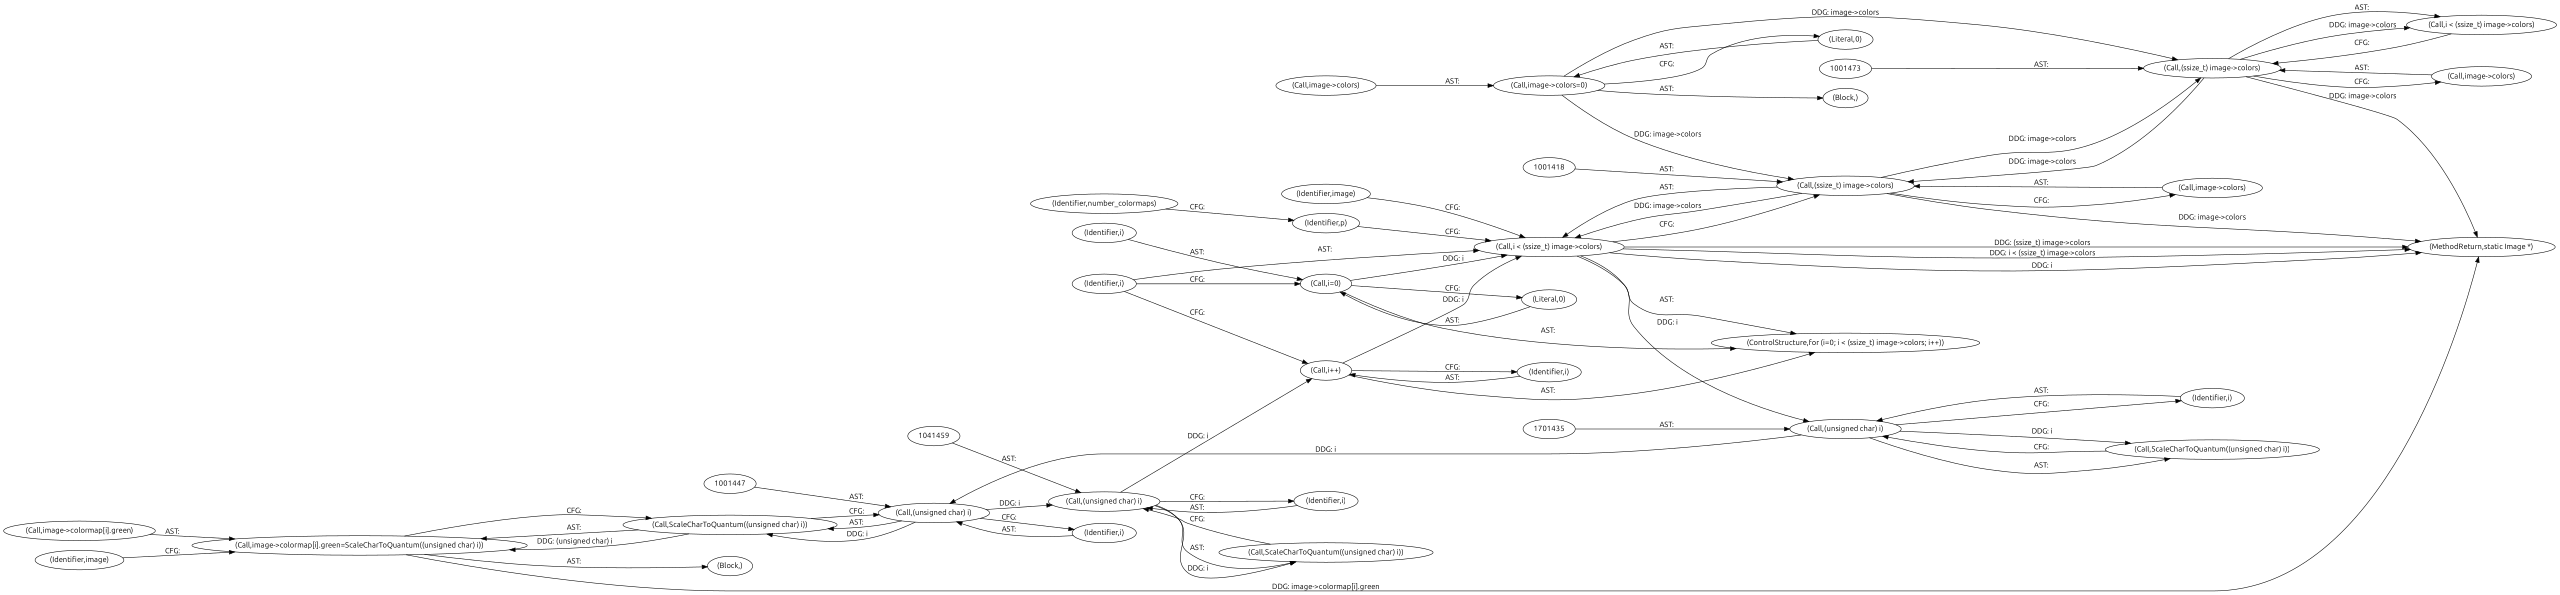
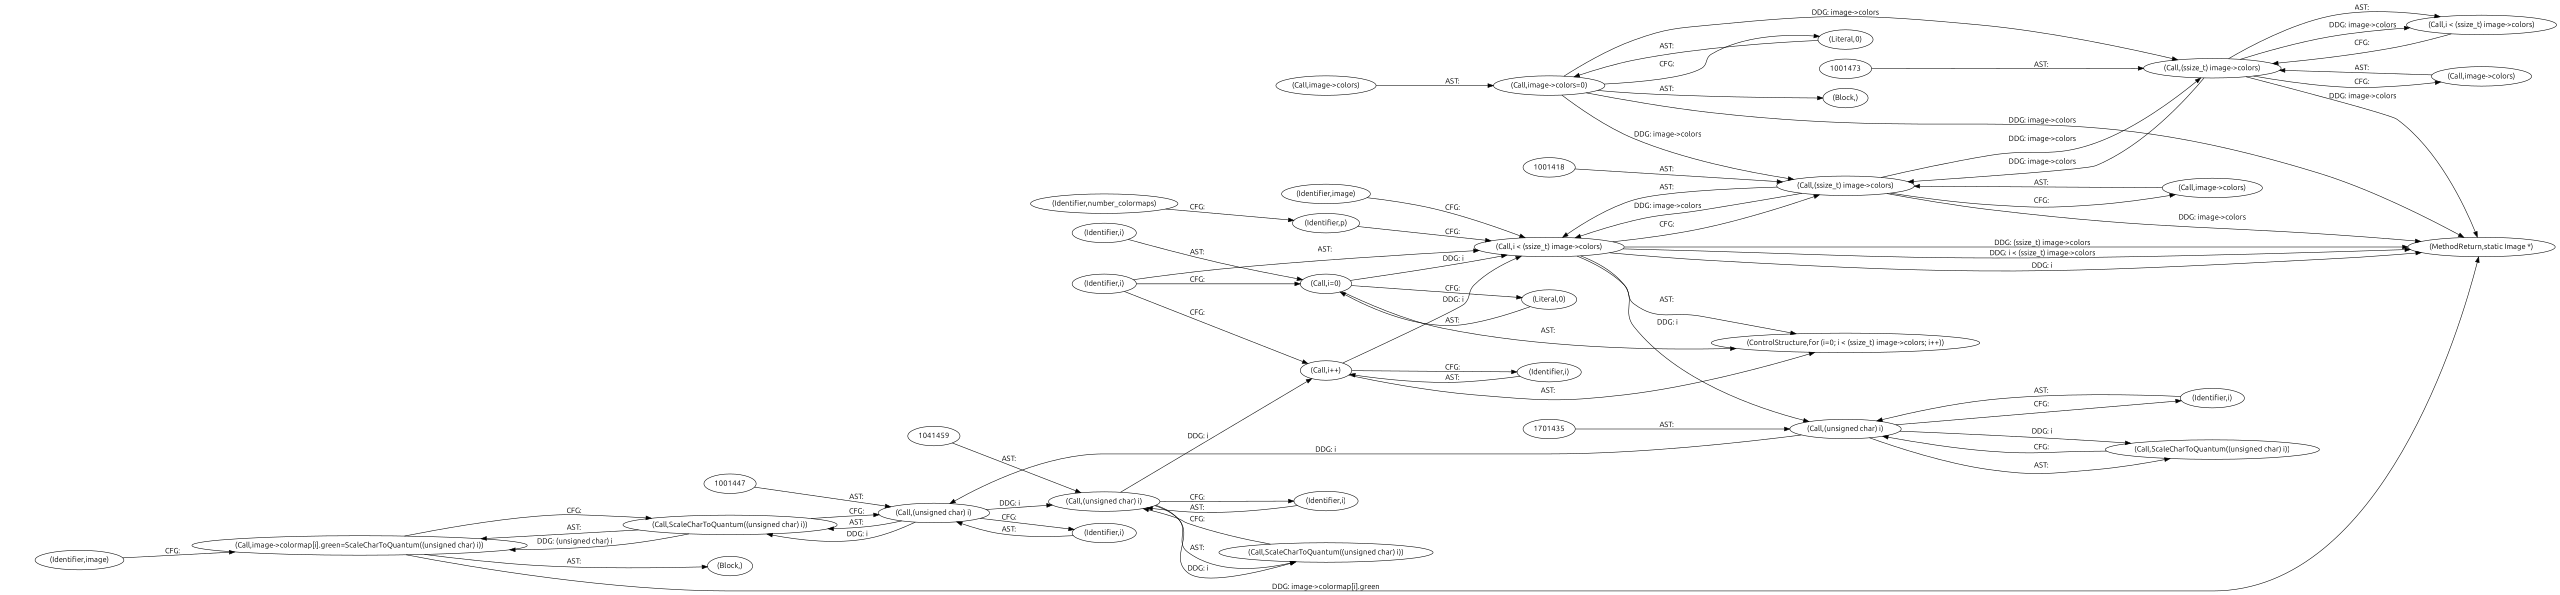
  digraph {
    fontname=Ubuntu
    rankdir=LR
    node [fontname=Ubuntu]
    edge [fontname=Ubuntu]
    n1 [label="(Call,image->colormap[i].green=ScaleCharToQuantum((unsigned char) i))"]
    n2 [label="(Call,ScaleCharToQuantum((unsigned char) i))"]
    n3 [label="(Block,)"]
    n4 [label="(MethodReturn,static Image *)"]
    n5 [label="(Call,(unsigned char) i)"]
    n6 [label="(Call,(unsigned char) i)"]
    n7 [label="(Identifier,i)"]
    n8 [label="(Call,i++)"]
    n9 [label="(Call,ScaleCharToQuantum((unsigned char) i))"]
    n10 [label="(Identifier,i)"]
    n11 [label="(Call,(unsigned char) i)"]
    n12 [label="(Identifier,i)"]
    n13 [label="(Call,ScaleCharToQuantum((unsigned char) i))"]
    n14 [label="(Call,i < (ssize_t) image->colors)"]
    n15 [label="(Call,(ssize_t) image->colors)"]
    n16 [label="(ControlStructure,for (i=0; i < (ssize_t) image->colors; i++))"]
    n17 [label="(Call,(ssize_t) image->colors)"]
    n18 [label="(Call,image->colors)"]
    n19 [label="(Identifier,i)"]
    n20 [label="(Call,i=0)"]
    n21 [label="(Literal,0)"]
    n22 [label="(Call,i < (ssize_t) image->colors)"]
    n23 [label="(Call,image->colors)"]
    n24 [label="(Call,image->colors=0)"]
    n25 [label="(Literal,0)"]
    n26 [label="(Block,)"]
-   n27 [label="(Call,image->colormap[i].green)"]
    n28 [label="(Call,image->colors)"]
    n29 [label="(Identifier,i)"]
    n30 [label="(Identifier,image)"]
    n31 [label="(Identifier,number_colormaps)"]
    n32 [label="(Identifier,p)"]
    n33 [label="(Identifier,image)"]
    n34 [label="(Identifier,i)"]
    1001447
    n36 [label=1701435]
    n37 [label=1041459]
    1001418
    1001473
    n1 -> n2 [label="CFG: "]
    n1 -> n3 [label="AST: "]
    n1 -> n4 [label="DDG: image->colormap[i].green"]
    n2 -> n1 [label="AST: "]
    n2 -> n1 [label="DDG: (unsigned char) i"]
    n2 -> n5 [label="CFG: "]
    n5 -> n2 [label="AST: "]
    n5 -> n2 [label="DDG: i"]
    n5 -> n6 [label="DDG: i"]
    n5 -> n7 [label="CFG: "]
    n6 -> n8 [label="DDG: i"]
    n6 -> n9 [label="AST: "]
    n6 -> n9 [label="DDG: i"]
    n6 -> n10 [label="CFG: "]
    n7 -> n5 [label="AST: "]
    n8 -> n14 [label="DDG: i"]
    n8 -> n16 [label="AST: "]
    n8 -> n19 [label="CFG: "]
    n9 -> n6 [label="CFG: "]
    n10 -> n6 [label="AST: "]
    n11 -> n5 [label="DDG: i"]
    n11 -> n12 [label="CFG: "]
    n11 -> n13 [label="AST: "]
    n11 -> n13 [label="DDG: i"]
    n12 -> n11 [label="AST: "]
    n13 -> n11 [label="CFG: "]
    n14 -> n4 [label="DDG: (ssize_t) image->colors"]
    n14 -> n4 [label="DDG: i < (ssize_t) image->colors"]
    n14 -> n4 [label="DDG: i"]
    n14 -> n11 [label="DDG: i"]
    n14 -> n15 [label="CFG: "]
    n14 -> n16 [label="AST: "]
    n15 -> n4 [label="DDG: image->colors"]
    n15 -> n14 [label="AST: "]
    n15 -> n14 [label="DDG: image->colors"]
    n15 -> n17 [label="DDG: image->colors"]
    n15 -> n18 [label="CFG: "]
    n17 -> n4 [label="DDG: image->colors"]
    n17 -> n15 [label="DDG: image->colors"]
    n17 -> n22 [label="AST: "]
    n17 -> n22 [label="DDG: image->colors"]
    n17 -> n23 [label="CFG: "]
    n18 -> n15 [label="AST: "]
    n19 -> n8 [label="AST: "]
    n20 -> n14 [label="DDG: i"]
    n20 -> n16 [label="AST: "]
    n20 -> n21 [label="CFG: "]
    n21 -> n20 [label="AST: "]
    n22 -> n17 [label="CFG: "]
    n23 -> n17 [label="AST: "]
+   n24 -> n4 [label="DDG: image->colors"]
    n24 -> n15 [label="DDG: image->colors"]
    n24 -> n17 [label="DDG: image->colors"]
    n24 -> n25 [label="CFG: "]
    n24 -> n26 [label="AST: "]
    n25 -> n24 [label="AST: "]
-   n27 -> n1 [label="AST: "]
    n28 -> n24 [label="AST: "]
    n29 -> n20 [label="AST: "]
    n30 -> n1 [label="CFG: "]
    n31 -> n32 [label="CFG: "]
    n32 -> n14 [label="CFG: "]
    n33 -> n14 [label="CFG: "]
    n34 -> n8 [label="CFG: "]
    n34 -> n14 [label="AST: "]
    n34 -> n20 [label="CFG: "]
    1001447 -> n5 [label="AST: "]
    n36 -> n11 [label="AST: "]
    n37 -> n6 [label="AST: "]
    1001418 -> n15 [label="AST: "]
    1001473 -> n17 [label="AST: "]
  }
